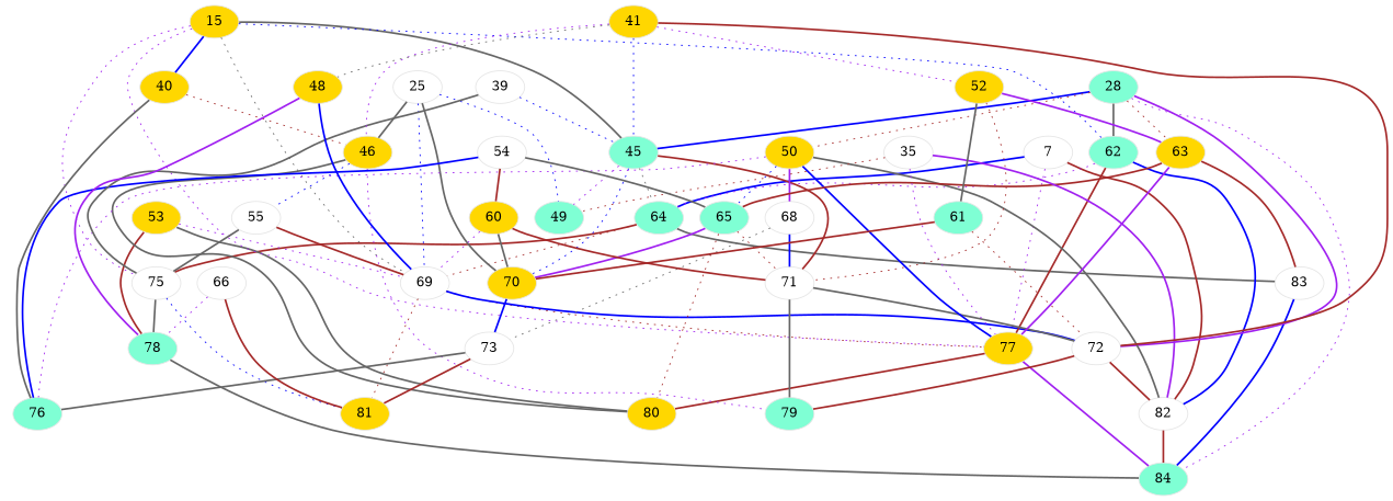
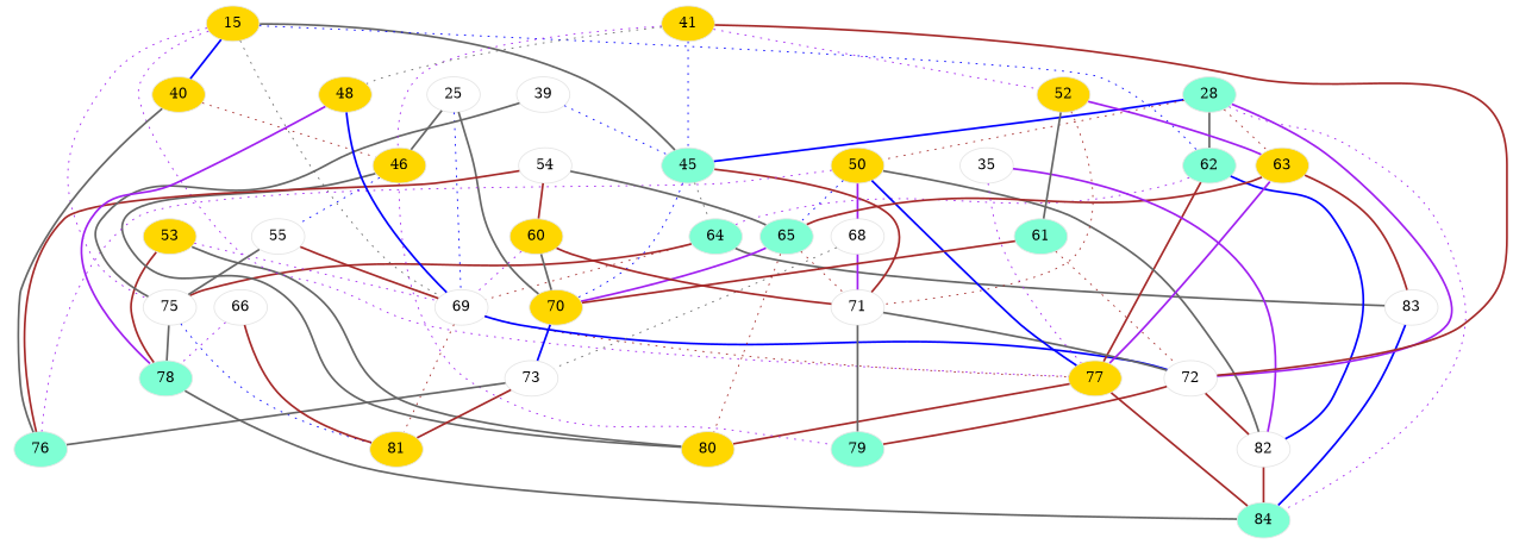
  graph {
    node [color=gray90 fillcolor=white style=filled]
    edge [color=brown style=bold]
    64 [fillcolor=aquamarine]
-   7
    77 [fillcolor=gold super="+74+67"]
    82 [super="+23+37+38"]
    53 [fillcolor=gold]
    69 [super="+58+56"]
    80 [fillcolor=gold]
    78 [fillcolor=aquamarine]
    75 [super="+21"]
    83 [super="+47"]
    84 [fillcolor=aquamarine]
    15 [fillcolor=gold super="+5+9"]
    40 [fillcolor=gold]
    45 [fillcolor=aquamarine super="+6+24"]
    62 [fillcolor=aquamarine super="+20"]
    46 [fillcolor=gold super="+3+27"]
    76 [fillcolor=aquamarine]
-   49 [fillcolor=aquamarine]
    70 [fillcolor=gold super="+32"]
    71 [super="+22+26"]
    72 [super="+29+51"]
    81 [fillcolor=gold]
    25
    55
    79 [fillcolor=aquamarine]
    73 [super="+31"]
    28 [fillcolor=aquamarine super="+11+13"]
    50 [fillcolor=gold super="+14"]
    63 [fillcolor=gold super="+43+42"]
    65 [fillcolor=aquamarine super="+59"]
    68
    35
    54
    60 [fillcolor=gold super="+30"]
    39
    41 [fillcolor=gold super="+4+34"]
    48 [fillcolor=gold]
    52 [fillcolor=gold]
    61 [fillcolor=aquamarine]
    66
    64 -- 69 [style=dotted]
    64 -- 75 [weight=2]
    64 -- 83 [color=gray40]
-   7 -- 64 [color=blue]
-   7 -- 77 [color=purple style=dotted]
-   7 -- 82
    77 -- 80
-   77 -- 84 [color=purple]
+   77 -- 84
    82 -- 84
    53 -- 69 [color=purple style=dotted]
    53 -- 80 [color=gray40]
    53 -- 78
    69 -- 77 [style=dotted weight=2]
    69 -- 72 [color=blue]
    69 -- 81 [style=dotted]
    78 -- 84 [color=gray40]
    75 -- 78 [color=gray40]
    75 -- 81 [color=blue style=dotted]
    83 -- 84 [color=blue]
    15 -- 77 [color=purple style=dotted]
    15 -- 69 [color=gray40 style=dotted weight=2]
    15 -- 75 [color=purple style=dotted weight=2]
    15 -- 40 [color=blue]
    15 -- 45 [color=gray40 weight=2]
    15 -- 62 [color=blue style=dotted]
    40 -- 46 [style=dotted]
    40 -- 76 [color=gray40]
    45 -- 64 [color=gray40 style=dotted weight=2]
-   45 -- 49 [color=purple style=dotted]
    45 -- 70 [color=blue style=dotted]
    45 -- 71 [weight=2]
    62 -- 64 [color=purple style=dotted weight=2]
    62 -- 77 [weight=3]
    62 -- 82 [color=blue]
    46 -- 80 [color=gray40]
    46 -- 55 [color=blue style=dotted]
    46 -- 79 [color=purple style=dotted]
    70 -- 73 [color=blue]
    71 -- 72 [color=gray40]
    71 -- 79 [color=gray40]
    72 -- 82 [weight=2]
    72 -- 79
    25 -- 69 [color=blue style=dotted]
    25 -- 46 [color=gray40 weight=2]
-   25 -- 49 [color=blue style=dotted]
    25 -- 70 [color=gray40]
    55 -- 69
    55 -- 75 [color=gray40]
    73 -- 76 [color=gray40]
    73 -- 81
    28 -- 84 [color=purple style=dotted]
    28 -- 45 [color=blue]
    28 -- 62 [color=gray40 weight=2]
    28 -- 72 [color=purple]
    28 -- 50 [style=dotted]
    28 -- 63 [style=dotted]
    50 -- 77 [color=blue]
    50 -- 82 [color=gray40]
    50 -- 76 [color=purple style=dotted]
    50 -- 65 [color=blue style=dotted weight=2]
    50 -- 68 [color=purple]
    63 -- 77 [color=purple weight=2]
    63 -- 83 [weight=3]
    63 -- 65
    65 -- 80 [style=dotted]
    65 -- 70 [color=purple]
    65 -- 71 [style=dotted weight=2]
-   68 -- 71 [color=blue weight=2]
+   68 -- 71 [color=purple weight=2]
    68 -- 73 [color=gray40 style=dotted]
    35 -- 77 [color=purple style=dotted]
    35 -- 82 [color=purple]
-   35 -- 49 [style=dotted]
-   54 -- 76 [color=blue]
+   54 -- 76
    54 -- 65 [color=gray40]
    54 -- 60
    60 -- 69 [color=purple style=dotted]
    60 -- 70 [color=gray40]
    60 -- 71
    39 -- 75 [color=gray40]
    39 -- 45 [color=blue style=dotted]
    41 -- 45 [color=blue style=dotted weight=2]
    41 -- 46 [color=purple style=dotted]
    41 -- 72 [weight=2]
    41 -- 48 [color=gray40 style=dotted weight=2]
    41 -- 52 [color=purple style=dotted]
    48 -- 69 [color=blue]
    48 -- 78 [color=purple]
    52 -- 71 [style=dotted]
    52 -- 63 [color=purple]
    52 -- 61 [color=gray40]
    61 -- 70
    61 -- 72 [style=dotted]
    66 -- 78 [color=purple style=dotted]
    66 -- 81
  }
